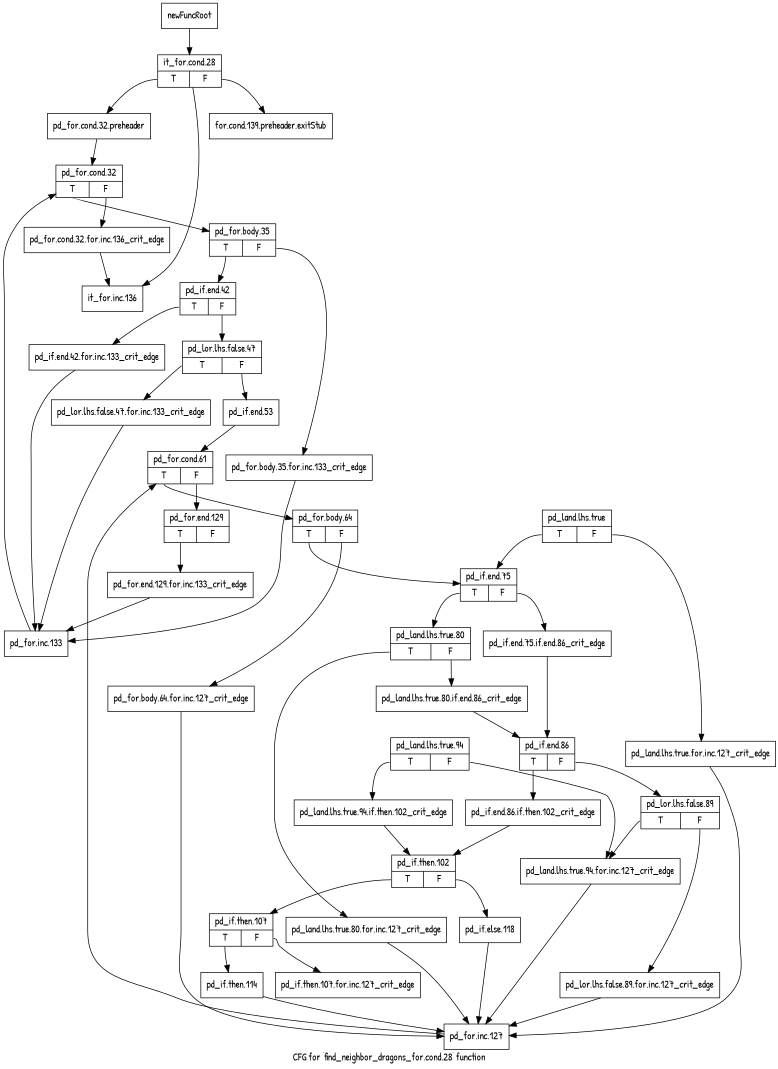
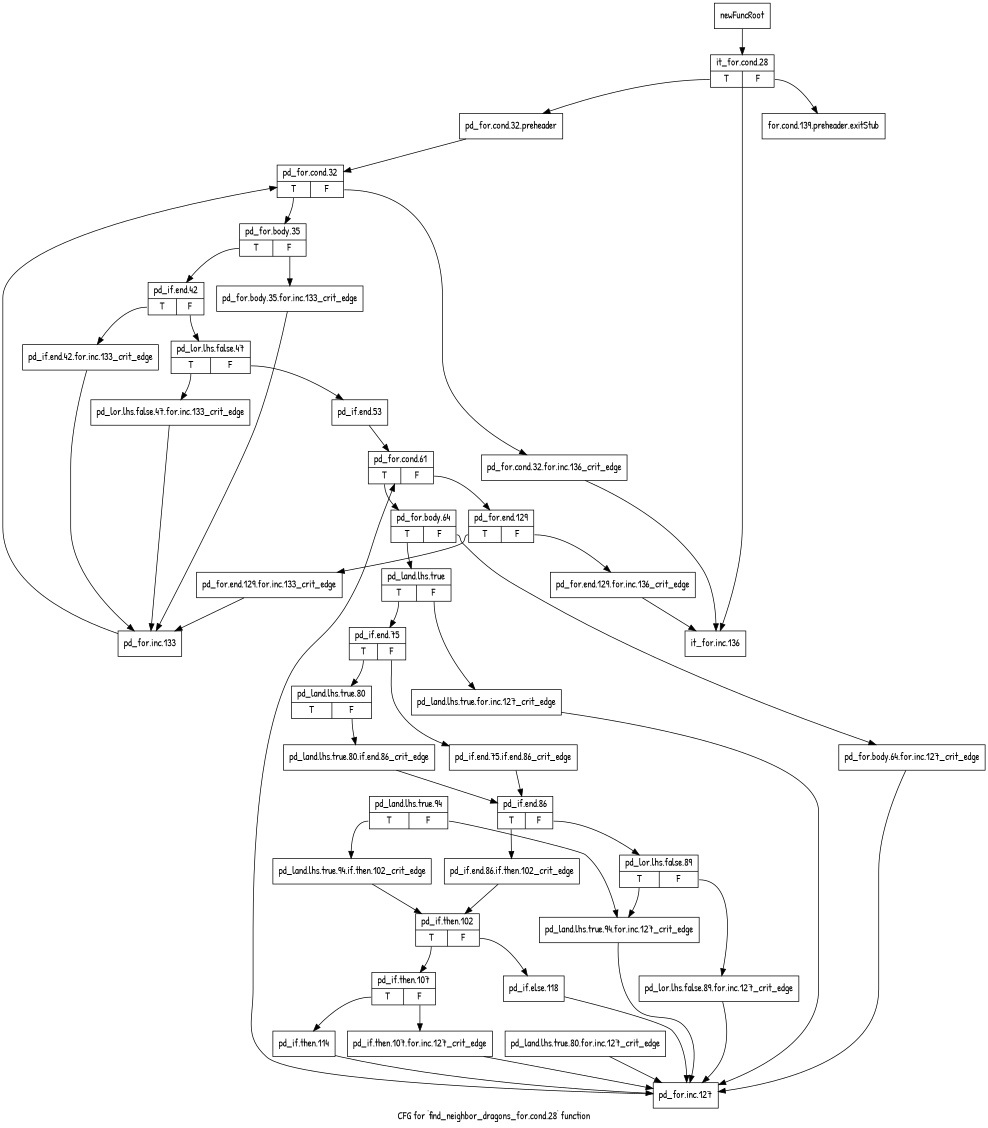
  digraph {
    fontname="Patrick Hand"
    label="CFG for 'find_neighbor_dragons_for.cond.28' function"
    node [fontname="Patrick Hand" shape=record]
    edge [fontname="Patrick Hand"]
    n1 [label="{newFuncRoot}"]
    n2 [label="{it_for.cond.28|{<s0>T|<s1>F}}"]
    n3 [label="{for.cond.139.preheader.exitStub}"]
    n4 [label="{pd_for.cond.32.preheader}"]
    n5 [label="{it_for.inc.136}"]
    n6 [label="{pd_for.cond.32|{<s0>T|<s1>F}}"]
    n7 [label="{pd_for.body.35|{<s0>T|<s1>F}}"]
    n8 [label="{pd_for.cond.32.for.inc.136_crit_edge}"]
    n9 [label="{pd_if.end.42|{<s0>T|<s1>F}}"]
    n10 [label="{pd_for.body.35.for.inc.133_crit_edge}"]
    n11 [label="{pd_if.end.42.for.inc.133_crit_edge}"]
    n12 [label="{pd_lor.lhs.false.47|{<s0>T|<s1>F}}"]
    n13 [label="{pd_for.inc.133}"]
    n14 [label="{pd_lor.lhs.false.47.for.inc.133_crit_edge}"]
    n15 [label="{pd_if.end.53}"]
    n16 [label="{pd_for.cond.61|{<s0>T|<s1>F}}"]
    n17 [label="{pd_for.body.64|{<s0>T|<s1>F}}"]
    n18 [label="{pd_for.end.129|{<s0>T|<s1>F}}"]
    n19 [label="{pd_land.lhs.true|{<s0>T|<s1>F}}"]
    n20 [label="{pd_for.body.64.for.inc.127_crit_edge}"]
    n21 [label="{pd_for.end.129.for.inc.133_crit_edge}"]
+   n22 [label="{pd_for.end.129.for.inc.136_crit_edge}"]
    n23 [label="{pd_if.end.75|{<s0>T|<s1>F}}"]
    n24 [label="{pd_land.lhs.true.for.inc.127_crit_edge}"]
    n25 [label="{pd_for.inc.127}"]
    n26 [label="{pd_land.lhs.true.80|{<s0>T|<s1>F}}"]
    n27 [label="{pd_if.end.75.if.end.86_crit_edge}"]
    n28 [label="{pd_land.lhs.true.80.for.inc.127_crit_edge}"]
    n29 [label="{pd_land.lhs.true.80.if.end.86_crit_edge}"]
    n30 [label="{pd_if.end.86|{<s0>T|<s1>F}}"]
    n31 [label="{pd_if.end.86.if.then.102_crit_edge}"]
    n32 [label="{pd_lor.lhs.false.89|{<s0>T|<s1>F}}"]
    n33 [label="{pd_if.then.102|{<s0>T|<s1>F}}"]
    n34 [label="{pd_lor.lhs.false.89.for.inc.127_crit_edge}"]
    n35 [label="{pd_land.lhs.true.94.for.inc.127_crit_edge}"]
    n36 [label="{pd_if.then.107|{<s0>T|<s1>F}}"]
    n37 [label="{pd_if.else.118}"]
    n38 [label="{pd_land.lhs.true.94|{<s0>T|<s1>F}}"]
    n39 [label="{pd_land.lhs.true.94.if.then.102_crit_edge}"]
    n40 [label="{pd_if.then.114}"]
    n41 [label="{pd_if.then.107.for.inc.127_crit_edge}"]
    n1 -> n2
    n2 -> n3 [tailport=s1]
    n2 -> n4 [tailport=s0]
    n2 -> n5
    n4 -> n6
    n6 -> n7 [tailport=s0]
    n6 -> n8 [tailport=s1]
    n7 -> n9 [tailport=s0]
    n7 -> n10 [tailport=s1]
    n8 -> n5
    n9 -> n11 [tailport=s0]
    n9 -> n12 [tailport=s1]
    n10 -> n13
    n11 -> n13
    n12 -> n14 [tailport=s0]
    n12 -> n15 [tailport=s1]
    n13 -> n6
    n14 -> n13
    n15 -> n16
    n16 -> n17 [tailport=s0]
    n16 -> n18 [tailport=s1]
-   n17 -> n23 [tailport=s0]
+   n17 -> n19 [tailport=s0]
    n17 -> n20 [tailport=s1]
    n18 -> n21 [tailport=s0]
+   n18 -> n22 [tailport=s1]
    n19 -> n23 [tailport=s0]
    n19 -> n24 [tailport=s1]
    n20 -> n25
    n21 -> n13
+   n22 -> n5
    n23 -> n26 [tailport=s0]
    n23 -> n27 [tailport=s1]
    n24 -> n25
    n25 -> n16
-   n26 -> n28 [tailport=s0]
    n26 -> n29 [tailport=s1]
    n27 -> n30
    n28 -> n25
    n29 -> n30
    n30 -> n31 [tailport=s0]
    n30 -> n32 [tailport=s1]
    n31 -> n33
    n32 -> n34 [tailport=s1]
    n32 -> n35 [tailport=s0]
    n33 -> n36 [tailport=s0]
    n33 -> n37 [tailport=s1]
    n34 -> n25
    n35 -> n25
    n36 -> n40 [tailport=s0]
    n36 -> n41 [tailport=s1]
    n37 -> n25
    n38 -> n35 [tailport=s1]
    n38 -> n39 [tailport=s0]
    n39 -> n33
    n40 -> n25
+   n41 -> n25
  }
